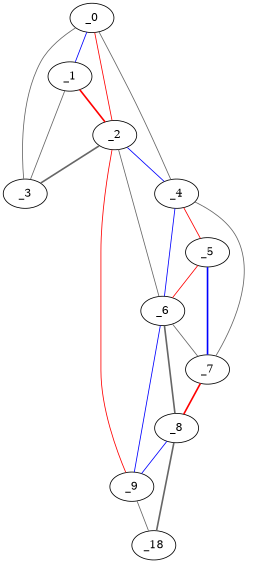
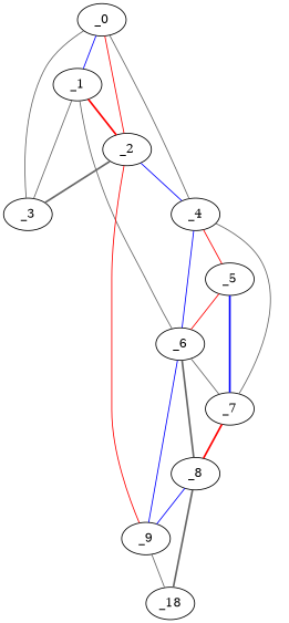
  graph {
    node [y=18]
    edge [color=gray40 style=solid valence=1]
    _0 [x=11]
    _1 [x=27 y=65]
    _2 [x=29 y=62]
    _3 [x=33 y=83]
    _4 [x=45 y=4]
    _6 [x=62 y=15]
    _9 [x=114 y=28]
    _5 [x=58 y=10]
    _7 [x=66 y=2]
    _8 [x=75 y=4]
    n11 [label=_18 x=117]
    _0 -- _1 [color=blue valence=2]
    _0 -- _2 [color=red valence=2]
    _0 -- _3
    _0 -- _4
    _1 -- _2 [color=red style=bold valence=2]
    _1 -- _3
    _2 -- _3 [style=bold valence=2]
    _2 -- _4 [color=blue]
-   _2 -- _6 [valence=2]
+   _1 -- _6 [valence=2]
    _2 -- _9 [color=red]
    _4 -- _6 [color=blue]
    _4 -- _5 [color=red valence=2]
    _4 -- _7
    _6 -- _9 [color=blue]
    _6 -- _7 [valence=2]
    _6 -- _8 [style=bold valence=2]
    _9 -- n11
    _5 -- _6 [color=red valence=2]
    _5 -- _7 [color=blue style=bold]
    _7 -- _8 [color=red style=bold]
    _8 -- _9 [color=blue valence=2]
    _8 -- n11 [style=bold]
  }
